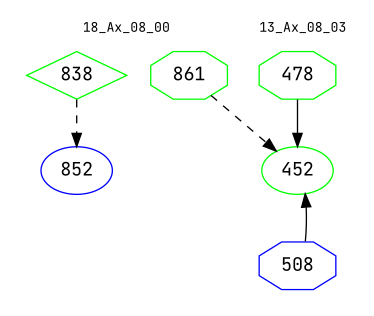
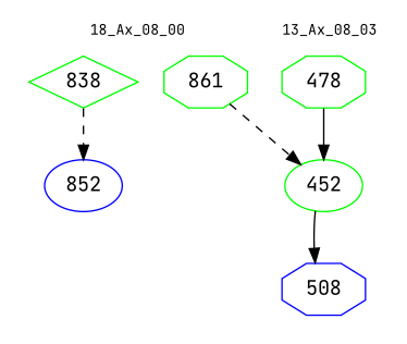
  digraph {
    fontname="JetBrains Mono"
    node [color=green fontname="JetBrains Mono" shape=octagon]
    edge [color=black fontname="JetBrains Mono" style=dashed]
    n1 [label=861]
    n2 [label=838 shape=diamond]
    n3 [color=blue label=852 shape=ellipse]
    n4 [label=478]
    n5 [label=452 shape=ellipse]
    n6 [color=blue label=508]
    subgraph cluster_1 {
      color=white
      fontsize=10
      label="18_Ax_08_00"
      n1
      n2
      n3
    }
    subgraph cluster_2 {
      color=white
      fontsize=10
      label="13_Ax_08_03"
      n4
      n5
      n6
    }
    n1 -> n5
    n2 -> n3
    n4 -> n5 [style=solid]
-   n6 -> n5 [style=solid]
+   n5 -> n6 [style=solid]
  }
